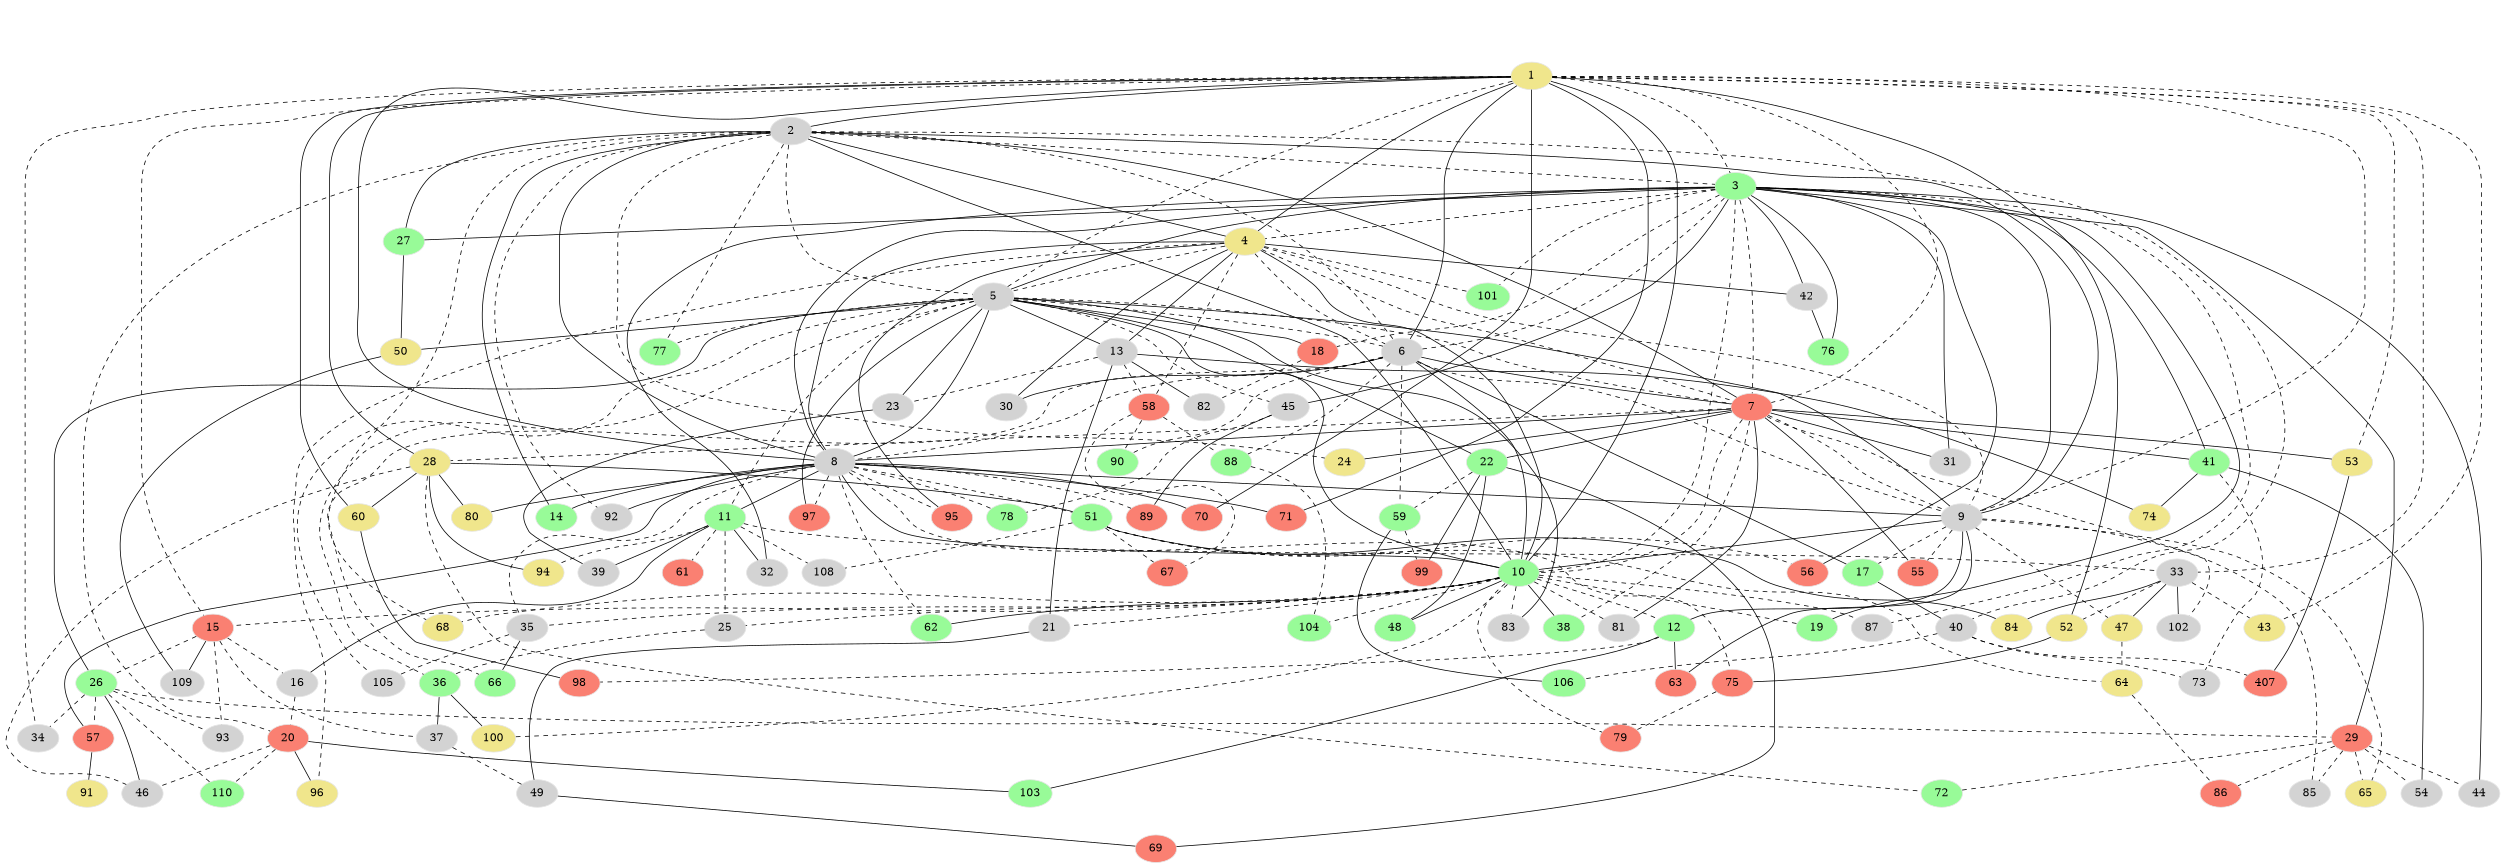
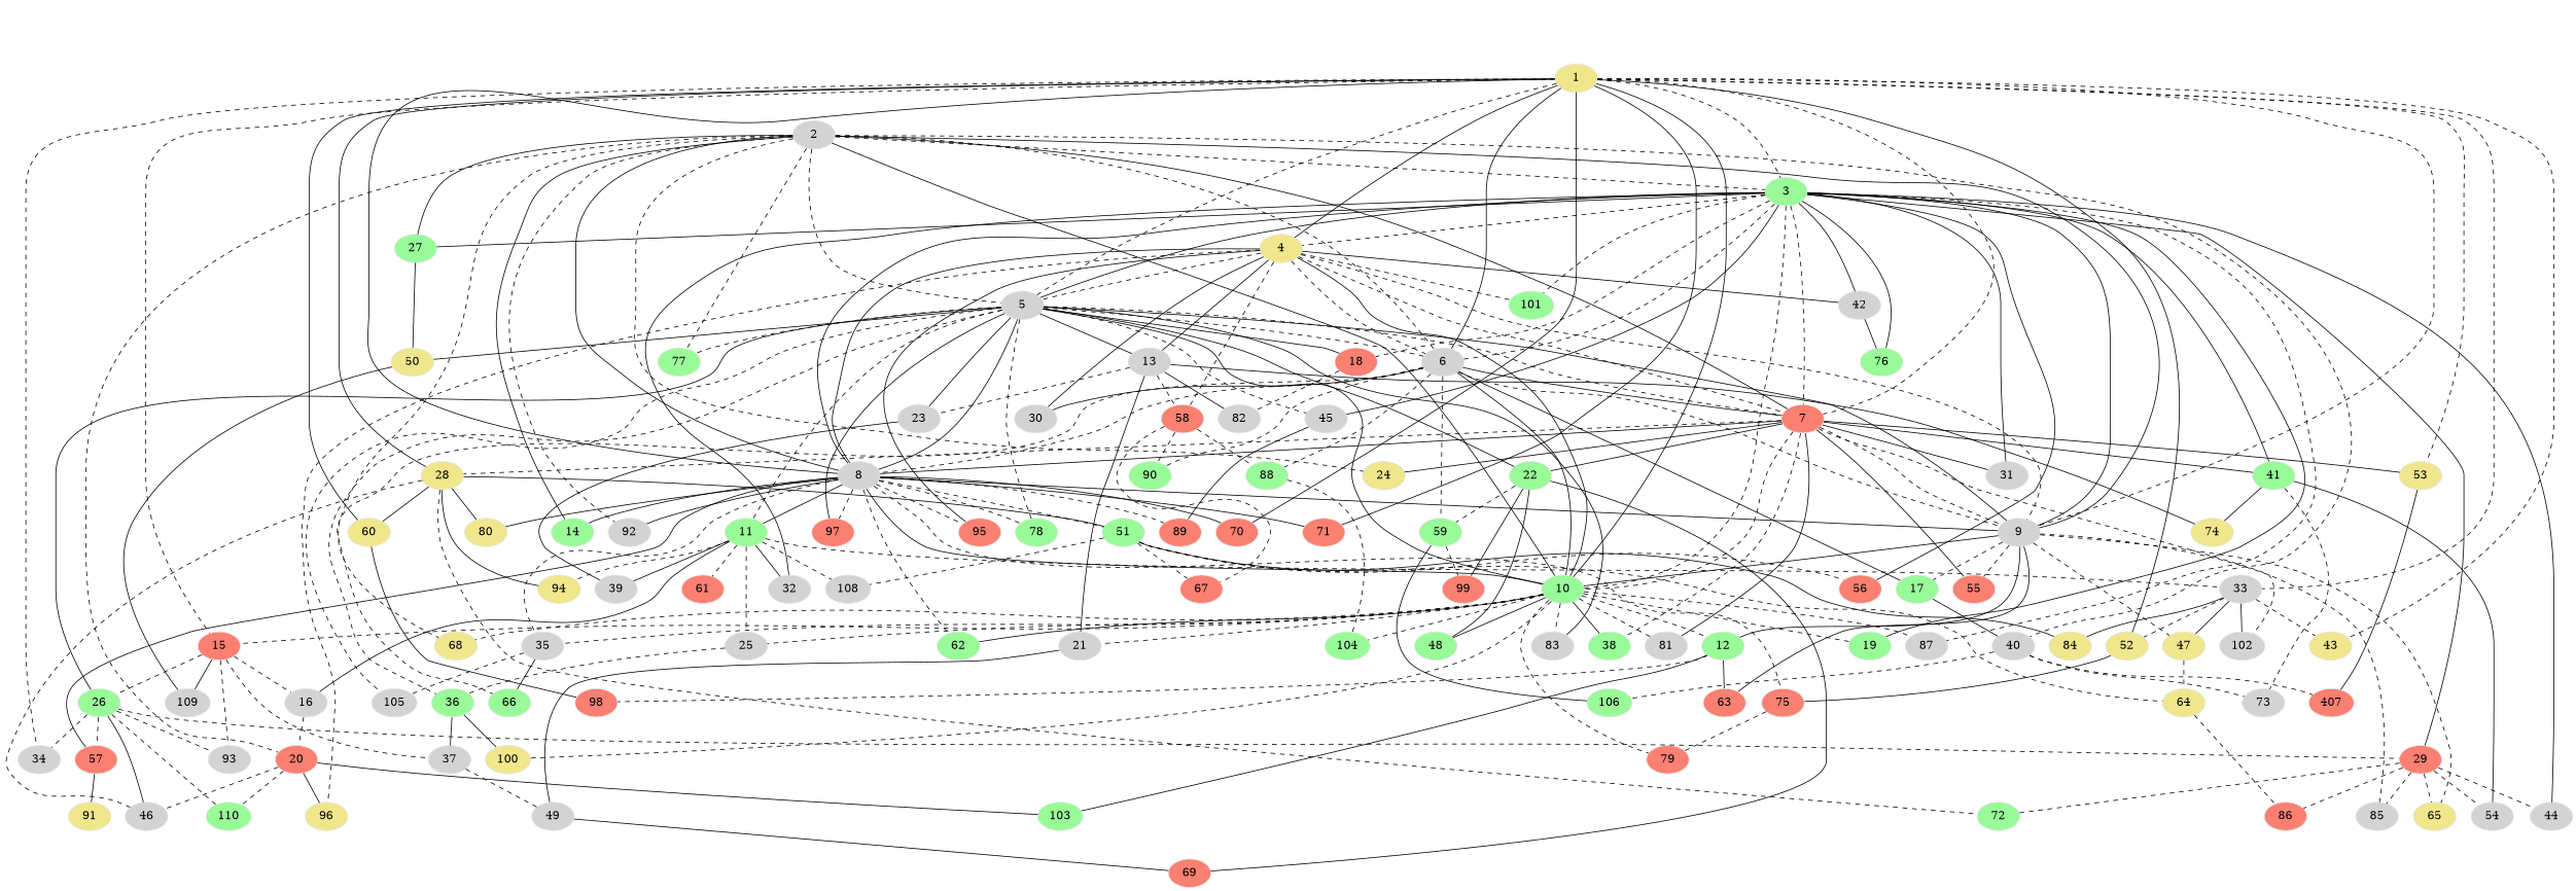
  graph {
    node [color=gray90 fillcolor=lightgrey style=filled]
    edge [style=dashed]
    1 [fillcolor=khaki]
    2
    3 [fillcolor=palegreen]
    4 [fillcolor=khaki]
    5
    6
    7 [fillcolor=salmon]
    8
    9
    10 [fillcolor=palegreen]
    15 [fillcolor=salmon]
    28 [fillcolor=khaki]
    33
    34
    43 [fillcolor=khaki]
    52 [fillcolor=khaki]
    53 [fillcolor=khaki]
    60 [fillcolor=khaki]
    70 [fillcolor=salmon]
    71 [fillcolor=salmon]
    14 [fillcolor=palegreen]
    20 [fillcolor=salmon]
    24 [fillcolor=khaki]
    27 [fillcolor=palegreen]
    40
    68 [fillcolor=khaki]
    77 [fillcolor=palegreen]
    92
    18 [fillcolor=salmon]
    19 [fillcolor=palegreen]
    29 [fillcolor=salmon]
    31
    32
    41 [fillcolor=palegreen]
    42
    44
    45
    56 [fillcolor=salmon]
    76 [fillcolor=palegreen]
    87
    101 [fillcolor=palegreen]
    13
    30
    58 [fillcolor=salmon]
    95 [fillcolor=salmon]
    96 [fillcolor=khaki]
    11 [fillcolor=palegreen]
    22 [fillcolor=palegreen]
    23
    26 [fillcolor=palegreen]
    36 [fillcolor=palegreen]
    50 [fillcolor=khaki]
    78 [fillcolor=palegreen]
    83
    97 [fillcolor=salmon]
    105
    17 [fillcolor=palegreen]
    59 [fillcolor=palegreen]
    66 [fillcolor=palegreen]
    88 [fillcolor=palegreen]
    90 [fillcolor=palegreen]
    38 [fillcolor=palegreen]
    55 [fillcolor=salmon]
    81
    102
    35
    51 [fillcolor=palegreen]
    57 [fillcolor=salmon]
    62 [fillcolor=palegreen]
    75 [fillcolor=salmon]
    80 [fillcolor=khaki]
    89 [fillcolor=salmon]
    12 [fillcolor=palegreen]
    47 [fillcolor=khaki]
    63 [fillcolor=salmon]
    65 [fillcolor=khaki]
    85
    21
    25
    48 [fillcolor=palegreen]
    79 [fillcolor=salmon]
    100 [fillcolor=khaki]
    104 [fillcolor=palegreen]
    16
    37
    93
    109
    94 [fillcolor=khaki]
    46
    72 [fillcolor=palegreen]
    84 [fillcolor=khaki]
    n92 [fillcolor=salmon label=407]
    98 [fillcolor=salmon]
    103 [fillcolor=palegreen]
    110 [fillcolor=palegreen]
    73
    106 [fillcolor=palegreen]
    82
    54
    86 [fillcolor=salmon]
    74 [fillcolor=khaki]
    67 [fillcolor=salmon]
    39
    61 [fillcolor=salmon]
    108
    69 [fillcolor=salmon]
    99 [fillcolor=salmon]
    64 [fillcolor=khaki]
    91 [fillcolor=khaki]
    49
-   1 -- 2 [style=solid]
    1 -- 3
    1 -- 4 [style=solid]
    1 -- 5
    1 -- 6 [style=solid]
    1 -- 7
    1 -- 8 [style=solid]
    1 -- 9
    1 -- 10 [style=solid]
    1 -- 15
    1 -- 28 [style=solid]
    1 -- 33
    1 -- 34
    1 -- 43
    1 -- 52 [style=solid]
    1 -- 53
    1 -- 60 [style=solid]
    1 -- 70 [style=solid]
    1 -- 71 [style=solid]
    2 -- 3
-   2 -- 4 [style=solid]
    2 -- 5
    2 -- 6
    2 -- 7 [style=solid]
    2 -- 8 [style=solid]
    2 -- 9 [style=solid]
    2 -- 10 [style=solid]
    2 -- 14 [style=solid]
    2 -- 20
    2 -- 24
    2 -- 27 [style=solid]
    2 -- 40
    2 -- 68
    2 -- 77
    2 -- 92
    3 -- 4
    3 -- 5 [style=solid]
    3 -- 6
    3 -- 7
    3 -- 8 [style=solid]
    3 -- 9 [style=solid]
    3 -- 10
    3 -- 27 [style=solid]
    3 -- 18
    3 -- 19 [style=solid]
    3 -- 29 [style=solid]
    3 -- 31 [style=solid]
    3 -- 32 [style=solid]
    3 -- 41 [style=solid]
    3 -- 42 [style=solid]
    3 -- 44 [style=solid]
    3 -- 45 [style=solid]
    3 -- 56 [style=solid]
    3 -- 76 [style=solid]
    3 -- 87
    3 -- 101
    4 -- 5
    4 -- 6
    4 -- 7
    4 -- 8 [style=solid]
    4 -- 9
    4 -- 10 [style=solid]
    4 -- 42 [style=solid]
    4 -- 101
    4 -- 13 [style=solid]
    4 -- 30 [style=solid]
    4 -- 58
    4 -- 95 [style=solid]
    4 -- 96
    5 -- 6
    5 -- 7
    5 -- 8 [style=solid]
    5 -- 9 [style=solid]
    5 -- 10 [style=solid]
    5 -- 77
    5 -- 18 [style=solid]
    5 -- 45
    5 -- 13 [style=solid]
    5 -- 11
    5 -- 22 [style=solid]
    5 -- 23 [style=solid]
    5 -- 26 [style=solid]
    5 -- 36
    5 -- 50 [style=solid]
-   45 -- 78
+   5 -- 78
    5 -- 83 [style=solid]
    5 -- 97 [style=solid]
    5 -- 105
    6 -- 7 [style=solid]
    6 -- 8
    6 -- 9
    6 -- 10 [style=solid]
    6 -- 30 [style=solid]
    6 -- 17 [style=solid]
    6 -- 59
    6 -- 66
    6 -- 88
    6 -- 90
    7 -- 8 [style=solid]
    7 -- 9
    7 -- 10
    7 -- 28
    7 -- 53 [style=solid]
    7 -- 24 [style=solid]
    7 -- 31 [style=solid]
    7 -- 41 [style=solid]
    7 -- 22 [style=solid]
    7 -- 38
    7 -- 55 [style=solid]
    7 -- 81 [style=solid]
    7 -- 102
    8 -- 9 [style=solid]
    8 -- 10 [style=solid]
    8 -- 70 [style=solid]
    8 -- 71 [style=solid]
    8 -- 14 [style=solid]
    8 -- 92 [style=solid]
    8 -- 95
    8 -- 11 [style=solid]
    8 -- 78
    8 -- 97
    8 -- 35
    8 -- 51
    8 -- 57 [style=solid]
    8 -- 62
    8 -- 75
    8 -- 80 [style=solid]
    8 -- 89
    9 -- 10 [style=solid]
    9 -- 17
    9 -- 55
    9 -- 12 [style=solid]
    9 -- 47
    9 -- 63 [style=solid]
    9 -- 65
    9 -- 85
    10 -- 15
    10 -- 68
    10 -- 19
    10 -- 87
    10 -- 83
    10 -- 38 [style=solid]
    10 -- 81
    10 -- 35
    10 -- 62 [style=solid]
    10 -- 12
    10 -- 21
    10 -- 25
    10 -- 48 [style=solid]
    10 -- 79
    10 -- 100
    10 -- 104
    15 -- 26
    15 -- 16
    15 -- 37
    15 -- 93
    15 -- 109 [style=solid]
    28 -- 60 [style=solid]
    28 -- 51 [style=solid]
    28 -- 80 [style=solid]
    28 -- 94 [style=solid]
    28 -- 46
    28 -- 72
    33 -- 43
    33 -- 52
    33 -- 102 [style=solid]
    33 -- 47 [style=solid]
    33 -- 84 [style=solid]
    52 -- 75 [style=solid]
    53 -- n92 [style=solid]
    60 -- 98 [style=solid]
    20 -- 96 [style=solid]
    20 -- 46
    20 -- 103 [style=solid]
    20 -- 110
    27 -- 50 [style=solid]
    40 -- n92
    40 -- 73
    40 -- 106
    18 -- 82
    29 -- 44
    29 -- 65
    29 -- 85
    29 -- 72
    29 -- 54
    29 -- 86
    41 -- 73
    41 -- 54 [style=solid]
    41 -- 74 [style=solid]
    42 -- 76 [style=solid]
    45 -- 89 [style=solid]
    13 -- 58
    13 -- 23
    13 -- 21 [style=solid]
    13 -- 82 [style=solid]
    13 -- 74 [style=solid]
    58 -- 88
    58 -- 90
    58 -- 67
    11 -- 33
    11 -- 32 [style=solid]
    11 -- 25
    11 -- 16 [style=solid]
    11 -- 94
    11 -- 39 [style=solid]
    11 -- 61
    11 -- 108
    22 -- 59
    22 -- 48 [style=solid]
    22 -- 69 [style=solid]
    22 -- 99 [style=solid]
    23 -- 39 [style=solid]
    26 -- 34
    26 -- 29
    26 -- 57
    26 -- 93
    26 -- 46 [style=solid]
    26 -- 110
    36 -- 100 [style=solid]
    36 -- 37 [style=solid]
    50 -- 109 [style=solid]
    17 -- 40 [style=solid]
    59 -- 106 [style=solid]
    59 -- 99
    88 -- 104
    35 -- 105
    35 -- 66 [style=solid]
    51 -- 56
    51 -- 84 [style=solid]
    51 -- 67
    51 -- 108
    51 -- 64
    57 -- 91 [style=solid]
    75 -- 79
    12 -- 63 [style=solid]
    12 -- 98
    12 -- 103 [style=solid]
    47 -- 64
    21 -- 49 [style=solid]
    25 -- 36
    16 -- 20
    37 -- 49
    64 -- 86
    49 -- 69 [style=solid]
  }
